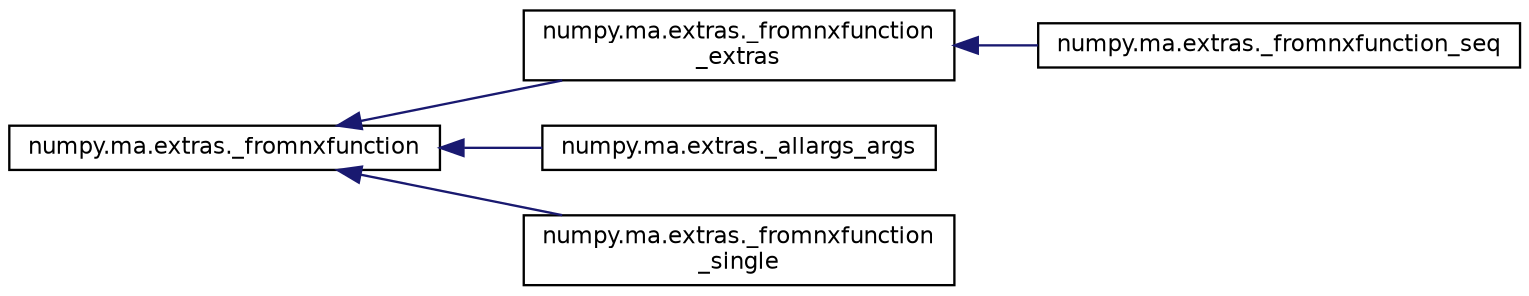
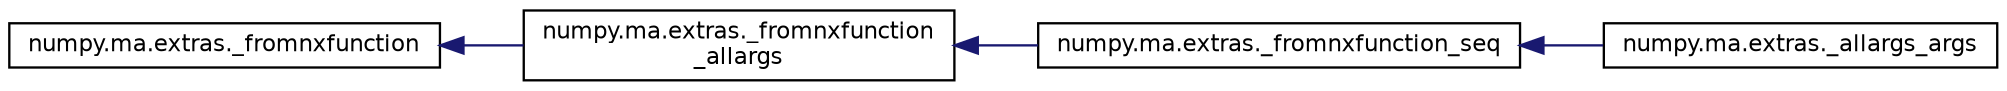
  digraph {
    rankdir=LR
    node [color=black fillcolor=white fontname=Helvetica fontsize=10 shape=record style=filled]
    edge [color=midnightblue dir=back fontname=Helvetica fontsize=10 labelfontname=Helvetica labelfontsize=10 style=solid]
    n1 [height=0.2 label="numpy.ma.extras._fromnxfunction" width=0.4]
-   n2 [height=0.2 label="numpy.ma.extras._fromnxfunction\l_extras" width=0.4]
+   n2 [height=0.2 label="numpy.ma.extras._fromnxfunction\l_allargs" width=0.4]
    n3 [height=0.2 label="numpy.ma.extras._allargs_args" width=0.4]
-   n4 [height=0.2 label="numpy.ma.extras._fromnxfunction\l_single" width=0.4]
    n5 [height=0.2 label="numpy.ma.extras._fromnxfunction_seq" width=0.4]
    n1 -> n2
-   n1 -> n3
-   n1 -> n4
+   n5 -> n3
    n2 -> n5
  }
